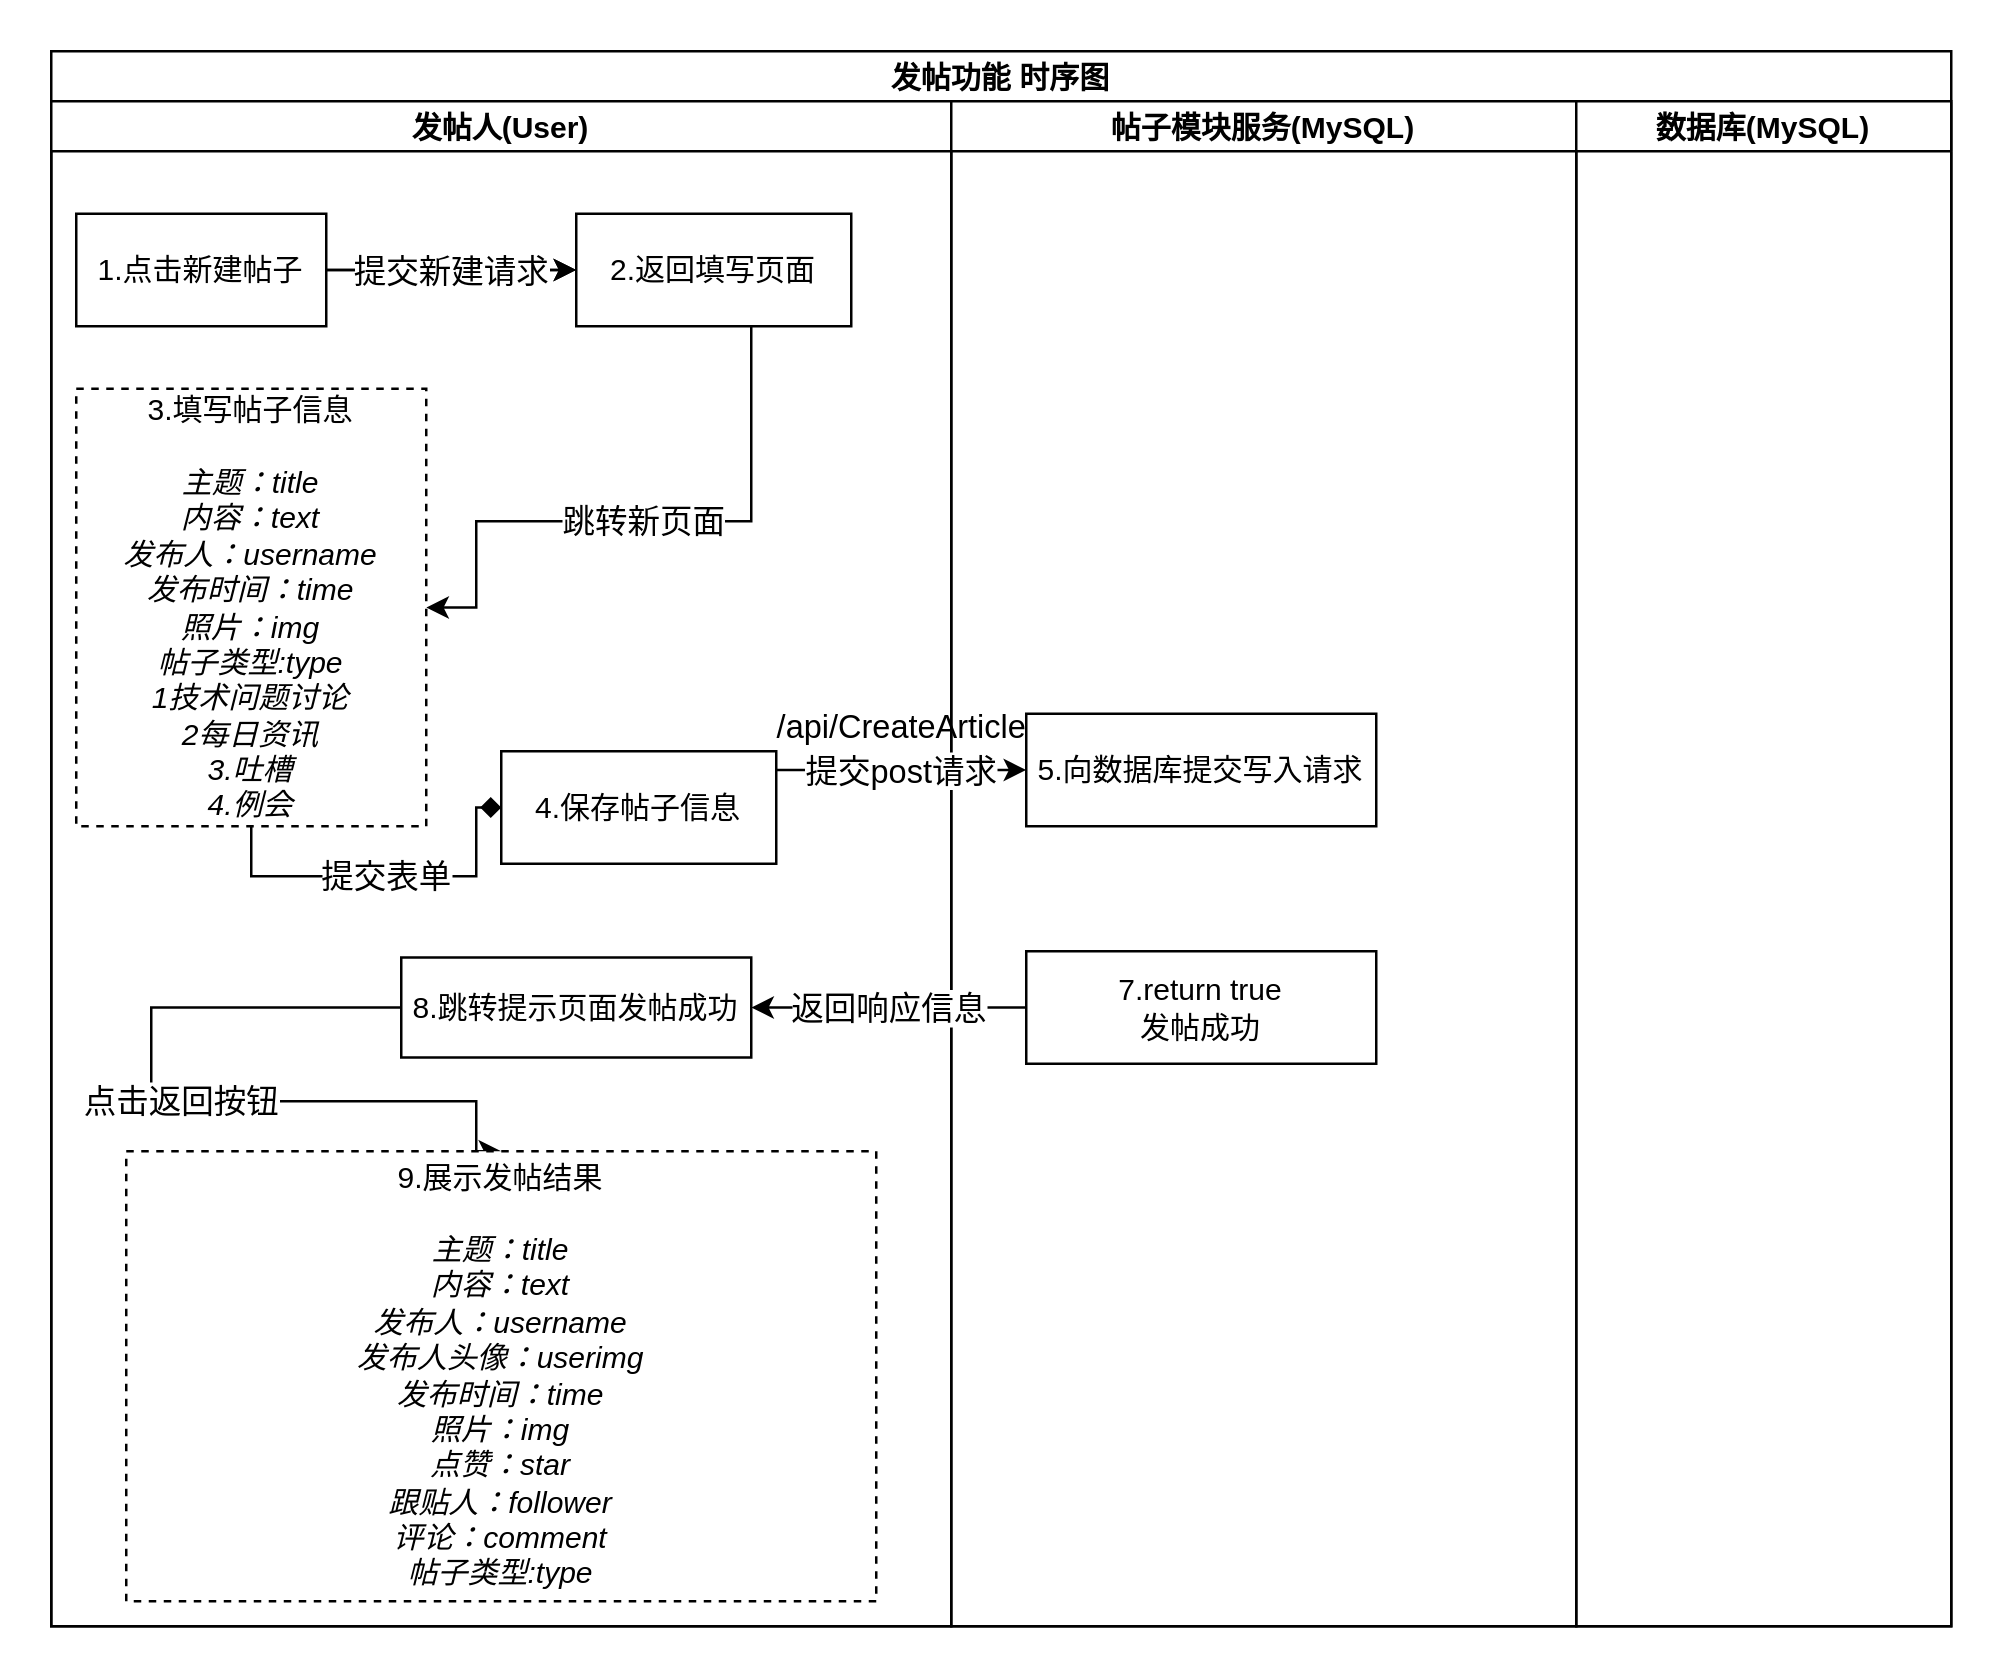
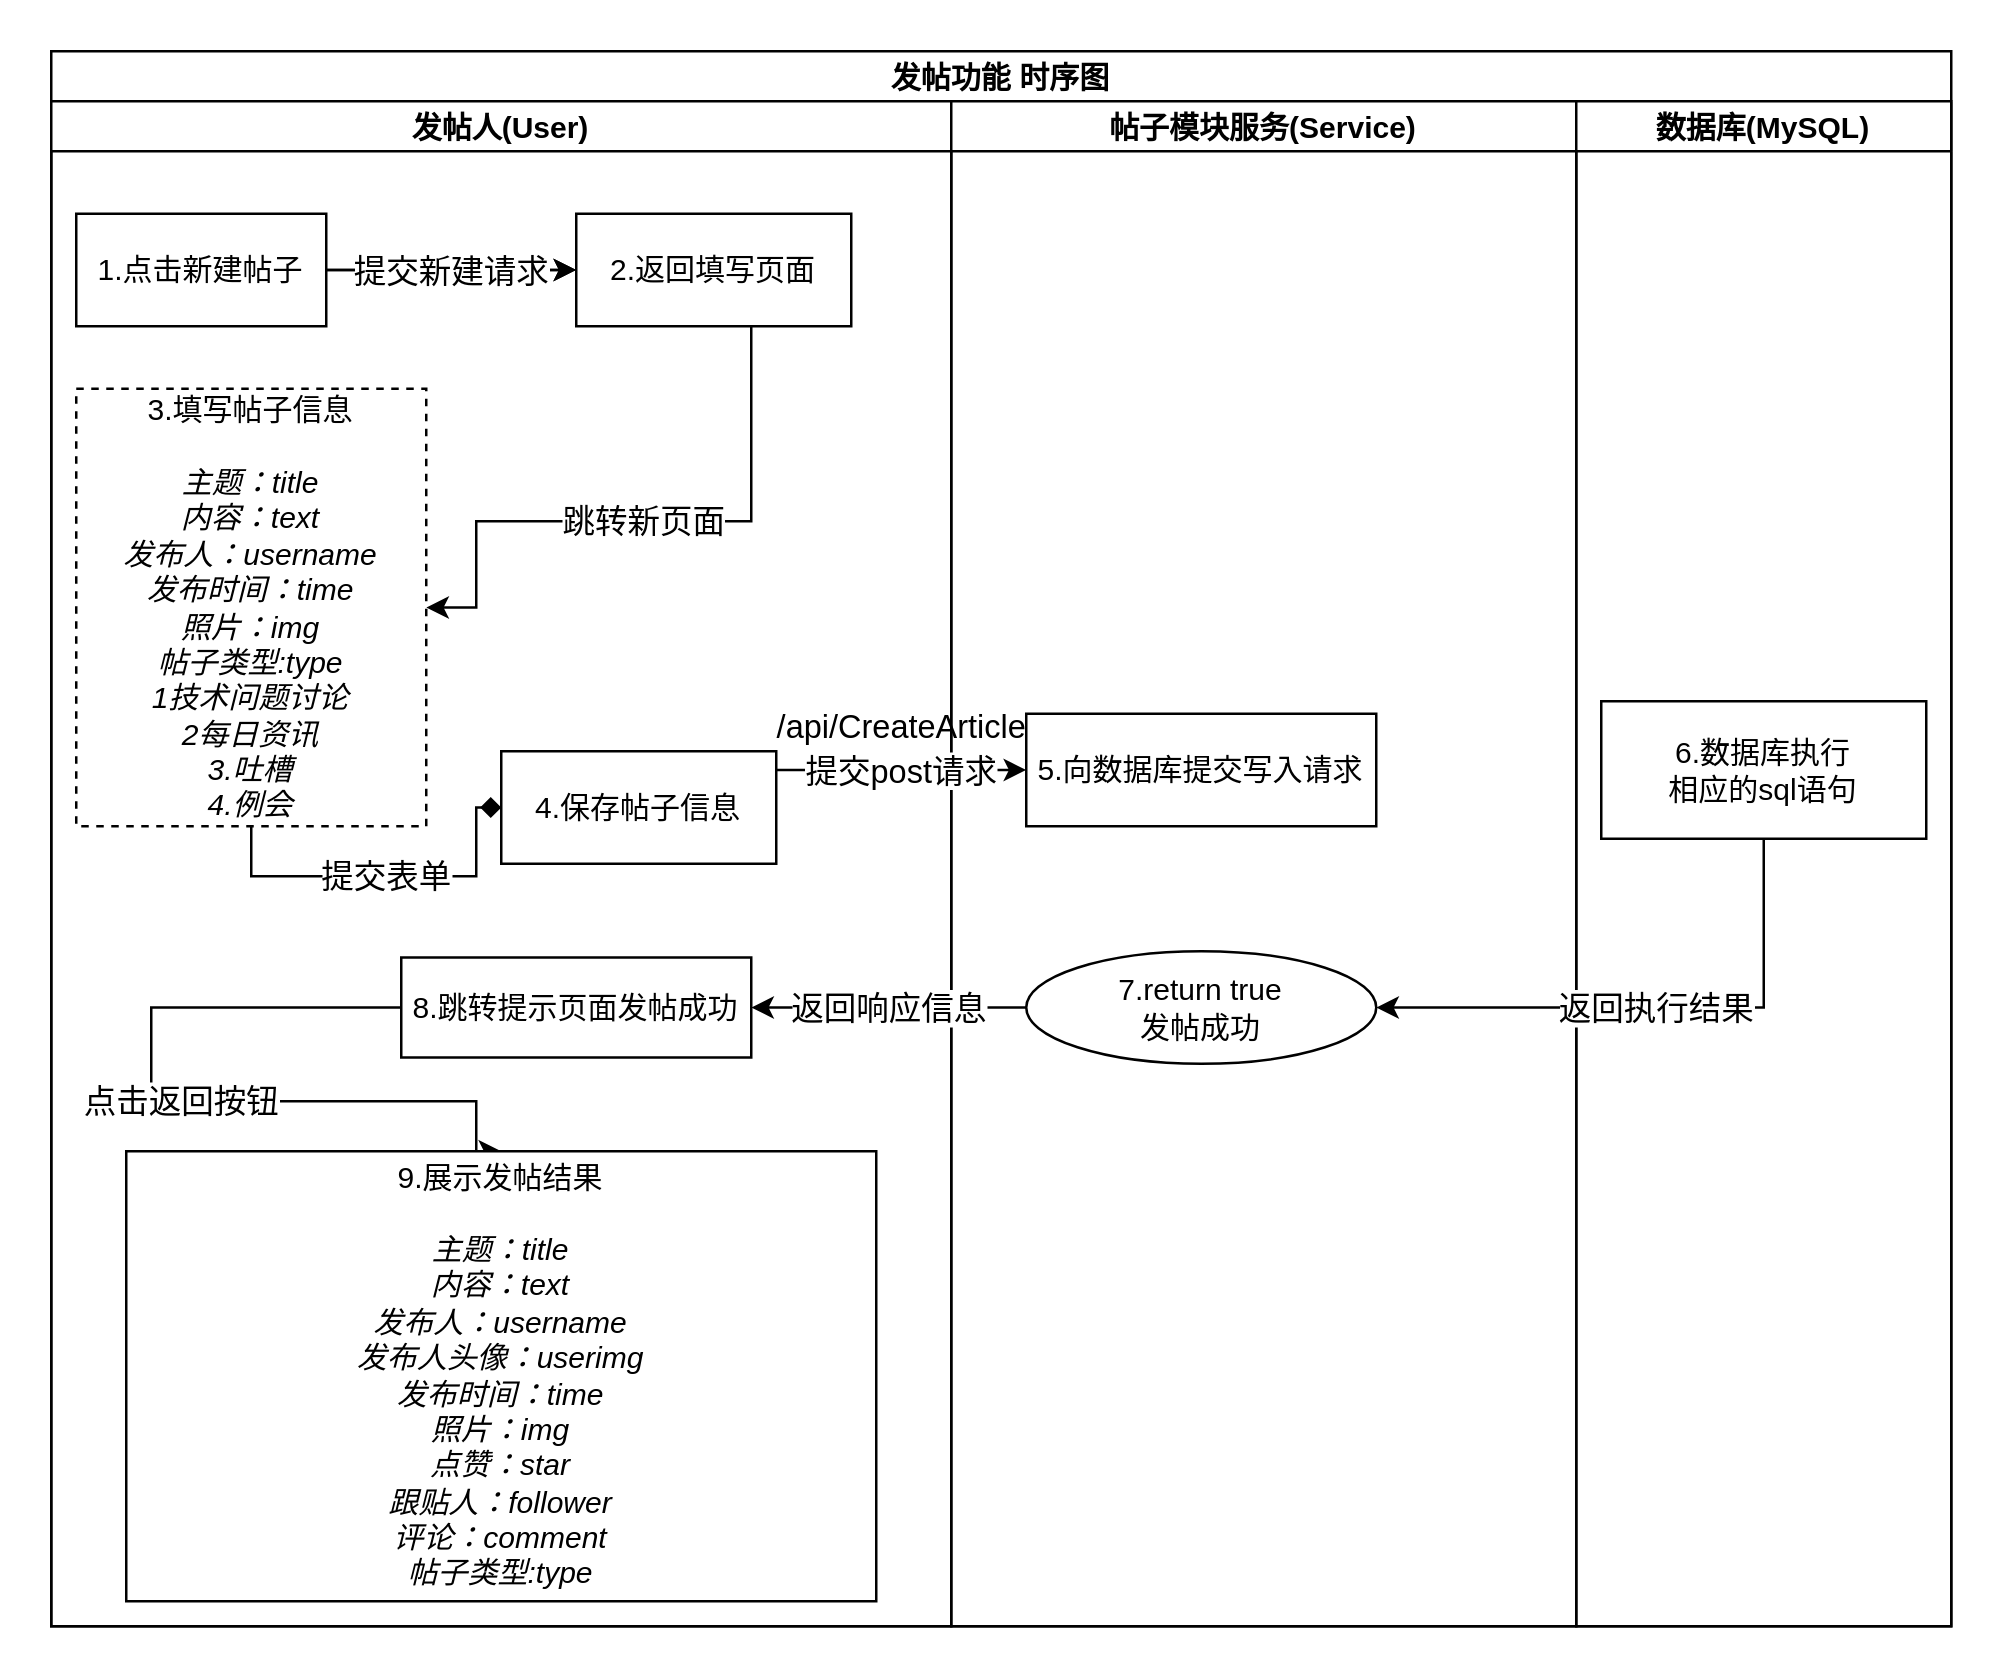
  <mxCell id="0" />
  <mxCell id="1" parent="0" />
  <mxCell id="2" value="发帖功能 时序图" style="swimlane;childLayout=stackLayout;resizeParent=1;resizeParentMax=0;startSize=20;" parent="1" vertex="1"><mxGeometry x="20" y="20" width="760" height="630" as="geometry" /></mxCell>
  <mxCell id="3" value="发帖人(User)" style="swimlane;startSize=20;" parent="2" vertex="1"><mxGeometry y="20" width="360" height="610" as="geometry" /></mxCell>
  <mxCell id="4" style="edgeStyle=orthogonalEdgeStyle;rounded=0;orthogonalLoop=1;jettySize=auto;html=1;exitX=1;exitY=0.5;exitDx=0;exitDy=0;entryX=0;entryY=0.5;entryDx=0;entryDy=0;" parent="3" source="6" target="8" edge="1"><mxGeometry relative="1" as="geometry" /></mxCell>
  <mxCell id="5" value="&lt;font style=&quot;font-size: 13px&quot;&gt;提交新建请求&lt;/font&gt;" style="edgeStyle=orthogonalEdgeStyle;rounded=0;orthogonalLoop=1;jettySize=auto;html=1;" parent="3" source="6" target="8" edge="1"><mxGeometry relative="1" as="geometry" /></mxCell>
  <mxCell id="6" value="1.点击新建帖子" style="rounded=0;whiteSpace=wrap;html=1;" parent="3" vertex="1"><mxGeometry x="10" y="45" width="100" height="45" as="geometry" /></mxCell>
  <mxCell id="7" value="&lt;font style=&quot;font-size: 13px&quot;&gt;跳转新页面&lt;/font&gt;" style="edgeStyle=orthogonalEdgeStyle;rounded=0;orthogonalLoop=1;jettySize=auto;html=1;entryX=1;entryY=0.5;entryDx=0;entryDy=0;fontSize=13;" parent="3" source="8" target="10" edge="1"><mxGeometry relative="1" as="geometry"><Array as="points"><mxPoint x="280" y="168" /><mxPoint x="170" y="168" /><mxPoint x="170" y="203" /></Array></mxGeometry></mxCell>
  <mxCell id="8" value="2.返回填写页面" style="rounded=0;whiteSpace=wrap;html=1;" parent="3" vertex="1"><mxGeometry x="210" y="45" width="110" height="45" as="geometry" /></mxCell>
  <mxCell id="9" value="提交表单" style="edgeStyle=orthogonalEdgeStyle;rounded=0;orthogonalLoop=1;jettySize=auto;html=1;exitX=0.5;exitY=1;exitDx=0;exitDy=0;entryX=0;entryY=0.5;entryDx=0;entryDy=0;fontSize=13;endArrow=diamond;" parent="3" source="10" target="11" edge="1"><mxGeometry relative="1" as="geometry" /></mxCell>
  <mxCell id="10" value="3.填写帖子信息&lt;br&gt;&lt;br&gt;&lt;i&gt;主题：title&lt;br&gt;内容：text&lt;br&gt;发布人：username&lt;br&gt;发布时间：time&lt;br&gt;照片：img&lt;br&gt;帖子类型:type&lt;br&gt;1技术问题讨论&lt;br&gt;2每日资讯&lt;br&gt;3.吐槽&lt;br&gt;4.例会&lt;br&gt;&lt;/i&gt;" style="rounded=0;whiteSpace=wrap;html=1;dashed=1;" parent="3" vertex="1"><mxGeometry x="10" y="115" width="140" height="175" as="geometry" /></mxCell>
  <mxCell id="11" value="4.保存帖子信息" style="rounded=0;whiteSpace=wrap;html=1;" parent="3" vertex="1"><mxGeometry x="180" y="260" width="110" height="45" as="geometry" /></mxCell>
  <mxCell id="12" value="/api/CreateArticle" style="text;html=1;align=center;verticalAlign=middle;resizable=0;points=[];autosize=1;strokeColor=none;fillColor=none;fontSize=13;" parent="3" vertex="1"><mxGeometry x="280" y="240" width="120" height="20" as="geometry" /></mxCell>
  <mxCell id="13" value="点击返回按钮" style="edgeStyle=orthogonalEdgeStyle;rounded=0;orthogonalLoop=1;jettySize=auto;html=1;entryX=0.5;entryY=0;entryDx=0;entryDy=0;fontSize=13;" parent="3" source="14" target="15" edge="1"><mxGeometry relative="1" as="geometry"><Array as="points"><mxPoint x="40" y="363" /><mxPoint x="40" y="400" /><mxPoint x="170" y="400" /></Array></mxGeometry></mxCell>
  <mxCell id="14" value="8.跳转提示页面发帖成功" style="rounded=0;whiteSpace=wrap;html=1;" parent="3" vertex="1"><mxGeometry x="140" y="342.5" width="140" height="40" as="geometry" /></mxCell>
- <mxCell id="15" value="9.展示发帖结果&lt;br&gt;&lt;br&gt;&lt;i&gt;主题：title&lt;br&gt;内容：text&lt;br&gt;发布人：username&lt;br&gt;发布人头像：userimg&lt;br&gt;发布时间：time&lt;br&gt;照片：img&lt;br&gt;点赞：star&lt;br&gt;跟贴人：follower&lt;br&gt;评论：comment&lt;br&gt;帖子类型:type&lt;br&gt;&lt;/i&gt;" style="rounded=0;whiteSpace=wrap;html=1;dashed=1;" parent="3" vertex="1"><mxGeometry x="30" y="420" width="300" height="180" as="geometry" /></mxCell>
- <mxCell id="16" value="帖子模块服务(MySQL)" style="swimlane;startSize=20;" parent="2" vertex="1"><mxGeometry x="360" y="20" width="250" height="610" as="geometry" /></mxCell>
+ <mxCell id="15" value="9.展示发帖结果&lt;br&gt;&lt;br&gt;&lt;i&gt;主题：title&lt;br&gt;内容：text&lt;br&gt;发布人：username&lt;br&gt;发布人头像：userimg&lt;br&gt;发布时间：time&lt;br&gt;照片：img&lt;br&gt;点赞：star&lt;br&gt;跟贴人：follower&lt;br&gt;评论：comment&lt;br&gt;帖子类型:type&lt;br&gt;&lt;/i&gt;" style="rounded=0;whiteSpace=wrap;html=1;" parent="3" vertex="1"><mxGeometry x="30" y="420" width="300" height="180" as="geometry" /></mxCell>
+ <mxCell id="16" value="帖子模块服务(Service)" style="swimlane;startSize=20;" parent="2" vertex="1"><mxGeometry x="360" y="20" width="250" height="610" as="geometry" /></mxCell>
  <mxCell id="17" value="5.向数据库提交写入请求" style="rounded=0;whiteSpace=wrap;html=1;" parent="16" vertex="1"><mxGeometry x="30" y="245" width="140" height="45" as="geometry" /></mxCell>
- <mxCell id="18" value="7.return true&lt;br&gt;发帖成功" style="rounded=0;whiteSpace=wrap;html=1;" parent="16" vertex="1"><mxGeometry x="30" y="340" width="140" height="45" as="geometry" /></mxCell>
+ <mxCell id="18" value="7.return true&lt;br&gt;发帖成功" style="ellipse;whiteSpace=wrap;html=1;" parent="16" vertex="1"><mxGeometry x="30" y="340" width="140" height="45" as="geometry" /></mxCell>
  <mxCell id="19" value="提交post请求" style="edgeStyle=orthogonalEdgeStyle;rounded=0;orthogonalLoop=1;jettySize=auto;html=1;entryX=0;entryY=0.5;entryDx=0;entryDy=0;fontSize=13;" parent="2" source="11" target="17" edge="1"><mxGeometry relative="1" as="geometry"><Array as="points"><mxPoint x="340" y="288" /></Array></mxGeometry></mxCell>
  <mxCell id="20" value="数据库(MySQL)" style="swimlane;startSize=20;" parent="2" vertex="1"><mxGeometry x="610" y="20" width="150" height="610" as="geometry" /></mxCell>
+ <mxCell id="21" value="6.数据库执行&lt;br&gt;相应的sql语句" style="rounded=0;whiteSpace=wrap;html=1;" parent="20" vertex="1"><mxGeometry x="10" y="240" width="130" height="55" as="geometry" /></mxCell>
+ <mxCell id="22" value="返回执行结果" style="edgeStyle=orthogonalEdgeStyle;rounded=0;orthogonalLoop=1;jettySize=auto;html=1;entryX=1;entryY=0.5;entryDx=0;entryDy=0;fontSize=13;" parent="2" source="21" target="18" edge="1"><mxGeometry relative="1" as="geometry"><Array as="points"><mxPoint x="685" y="383" /></Array></mxGeometry></mxCell>
  <mxCell id="23" value="返回响应信息" style="edgeStyle=orthogonalEdgeStyle;rounded=0;orthogonalLoop=1;jettySize=auto;html=1;entryX=1;entryY=0.5;entryDx=0;entryDy=0;fontSize=13;" parent="2" source="18" target="14" edge="1"><mxGeometry relative="1" as="geometry" /></mxCell>
